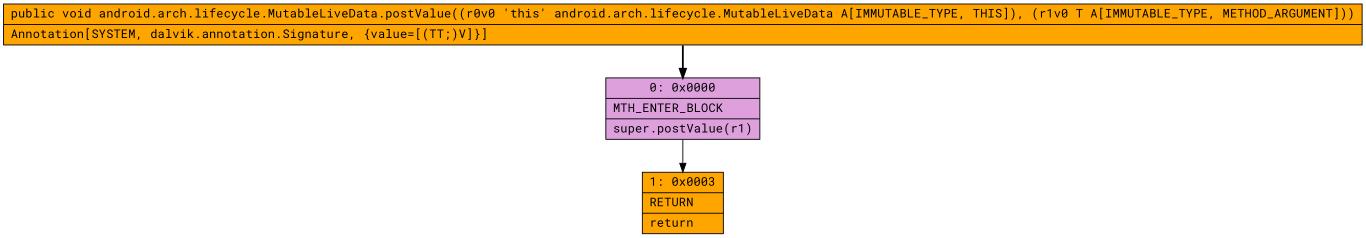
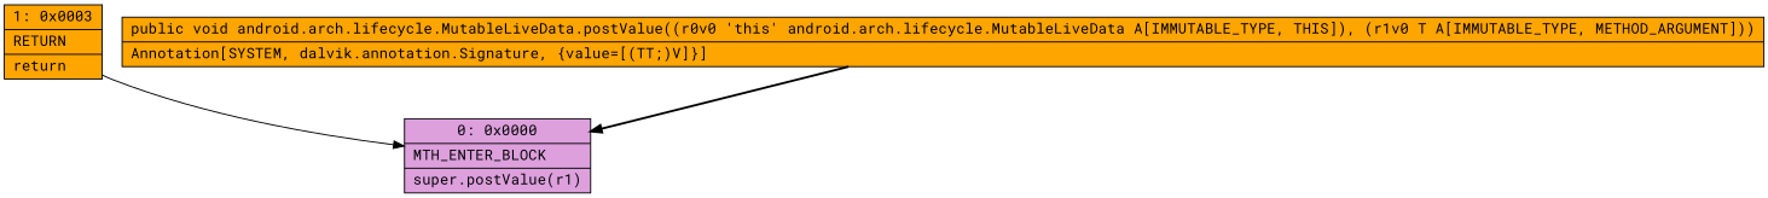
  digraph {
    fontname="Roboto Mono"
    node [shape=record style=filled fillcolor=orange fontname="Roboto Mono"]
    edge [fontname="Roboto Mono"]
    n1 [label="{0\:\ 0x0000|MTH_ENTER_BLOCK\l|super.postValue(r1)\l}" fillcolor=plum]
    n2 [label="{1\:\ 0x0003|RETURN\l|return\l}"]
    n3 [label="{public void android.arch.lifecycle.MutableLiveData.postValue((r0v0 'this' android.arch.lifecycle.MutableLiveData A[IMMUTABLE_TYPE, THIS]), (r1v0 T A[IMMUTABLE_TYPE, METHOD_ARGUMENT]))  | Annotation[SYSTEM, dalvik.annotation.Signature, \{value=[(TT;)V]\}]\l}"]
-   n1 -> n2 [style=solid]
+   n2 -> n1 [style=solid]
    n3 -> n1 [style=bold]
  }
